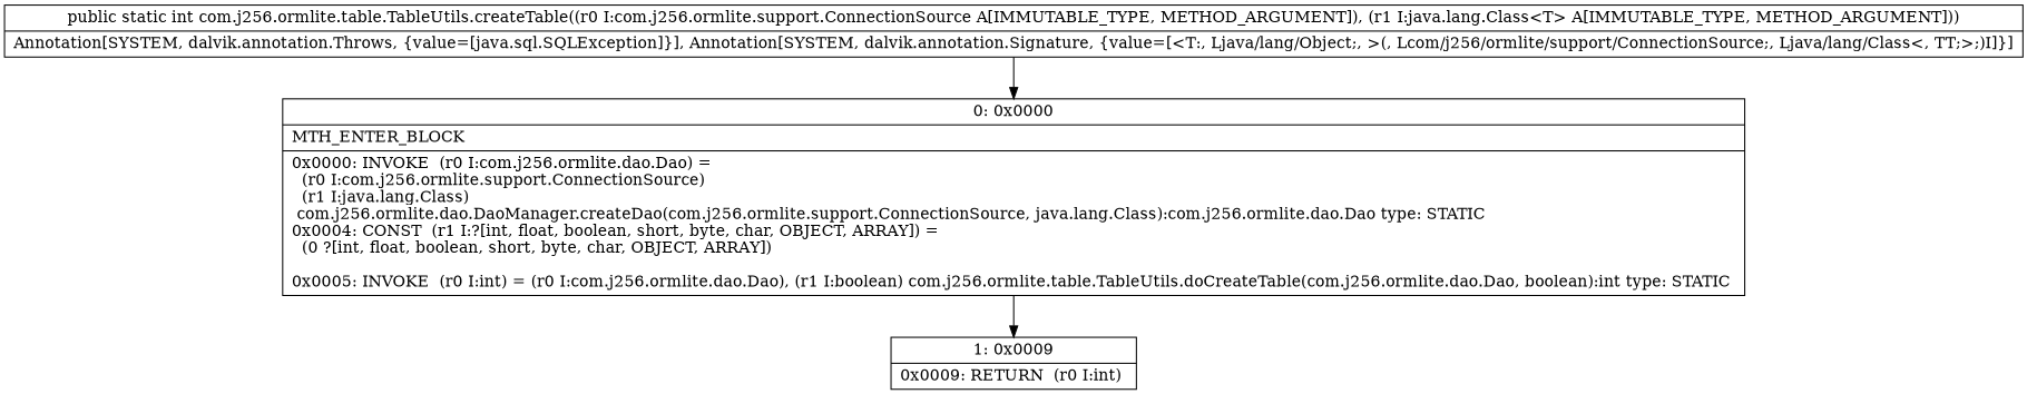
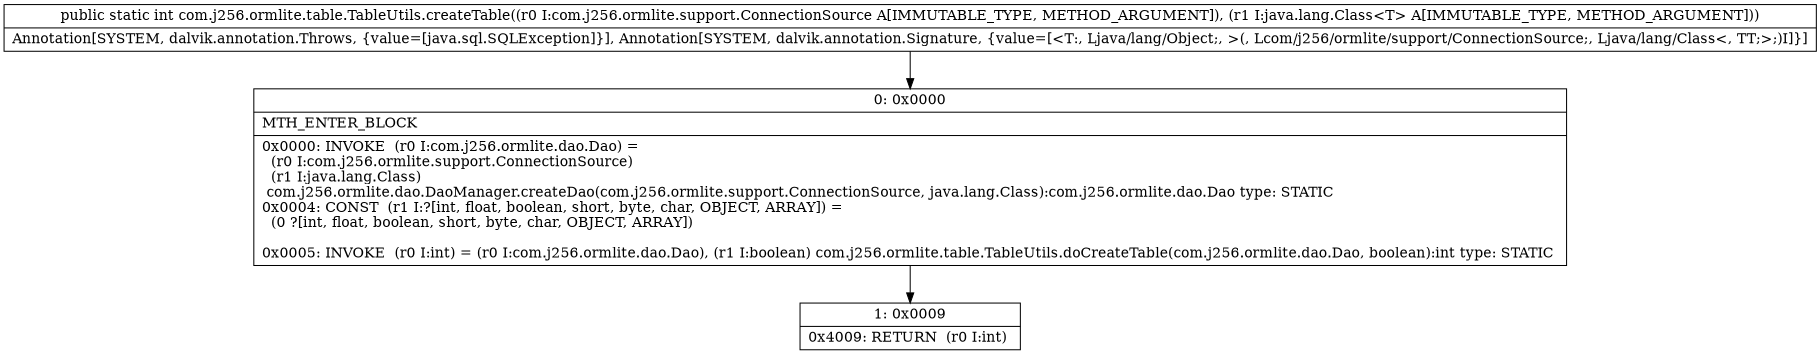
  digraph {
    node [shape=record]
    n1 [label="{0\:\ 0x0000|MTH_ENTER_BLOCK\l|0x0000: INVOKE  (r0 I:com.j256.ormlite.dao.Dao) = \l  (r0 I:com.j256.ormlite.support.ConnectionSource)\l  (r1 I:java.lang.Class)\l com.j256.ormlite.dao.DaoManager.createDao(com.j256.ormlite.support.ConnectionSource, java.lang.Class):com.j256.ormlite.dao.Dao type: STATIC \l0x0004: CONST  (r1 I:?[int, float, boolean, short, byte, char, OBJECT, ARRAY]) = \l  (0 ?[int, float, boolean, short, byte, char, OBJECT, ARRAY])\l \l0x0005: INVOKE  (r0 I:int) = (r0 I:com.j256.ormlite.dao.Dao), (r1 I:boolean) com.j256.ormlite.table.TableUtils.doCreateTable(com.j256.ormlite.dao.Dao, boolean):int type: STATIC \l}"]
-   n2 [label="{1\:\ 0x0009|0x0009: RETURN  (r0 I:int) \l}"]
+   n2 [label="{1\:\ 0x0009|0x4009: RETURN  (r0 I:int) \l}"]
    n3 [label="{public static int com.j256.ormlite.table.TableUtils.createTable((r0 I:com.j256.ormlite.support.ConnectionSource A[IMMUTABLE_TYPE, METHOD_ARGUMENT]), (r1 I:java.lang.Class\<T\> A[IMMUTABLE_TYPE, METHOD_ARGUMENT]))  | Annotation[SYSTEM, dalvik.annotation.Throws, \{value=[java.sql.SQLException]\}], Annotation[SYSTEM, dalvik.annotation.Signature, \{value=[\<T:, Ljava\/lang\/Object;, \>(, Lcom\/j256\/ormlite\/support\/ConnectionSource;, Ljava\/lang\/Class\<, TT;\>;)I]\}]\l}"]
    n1 -> n2
    n3 -> n1
  }
